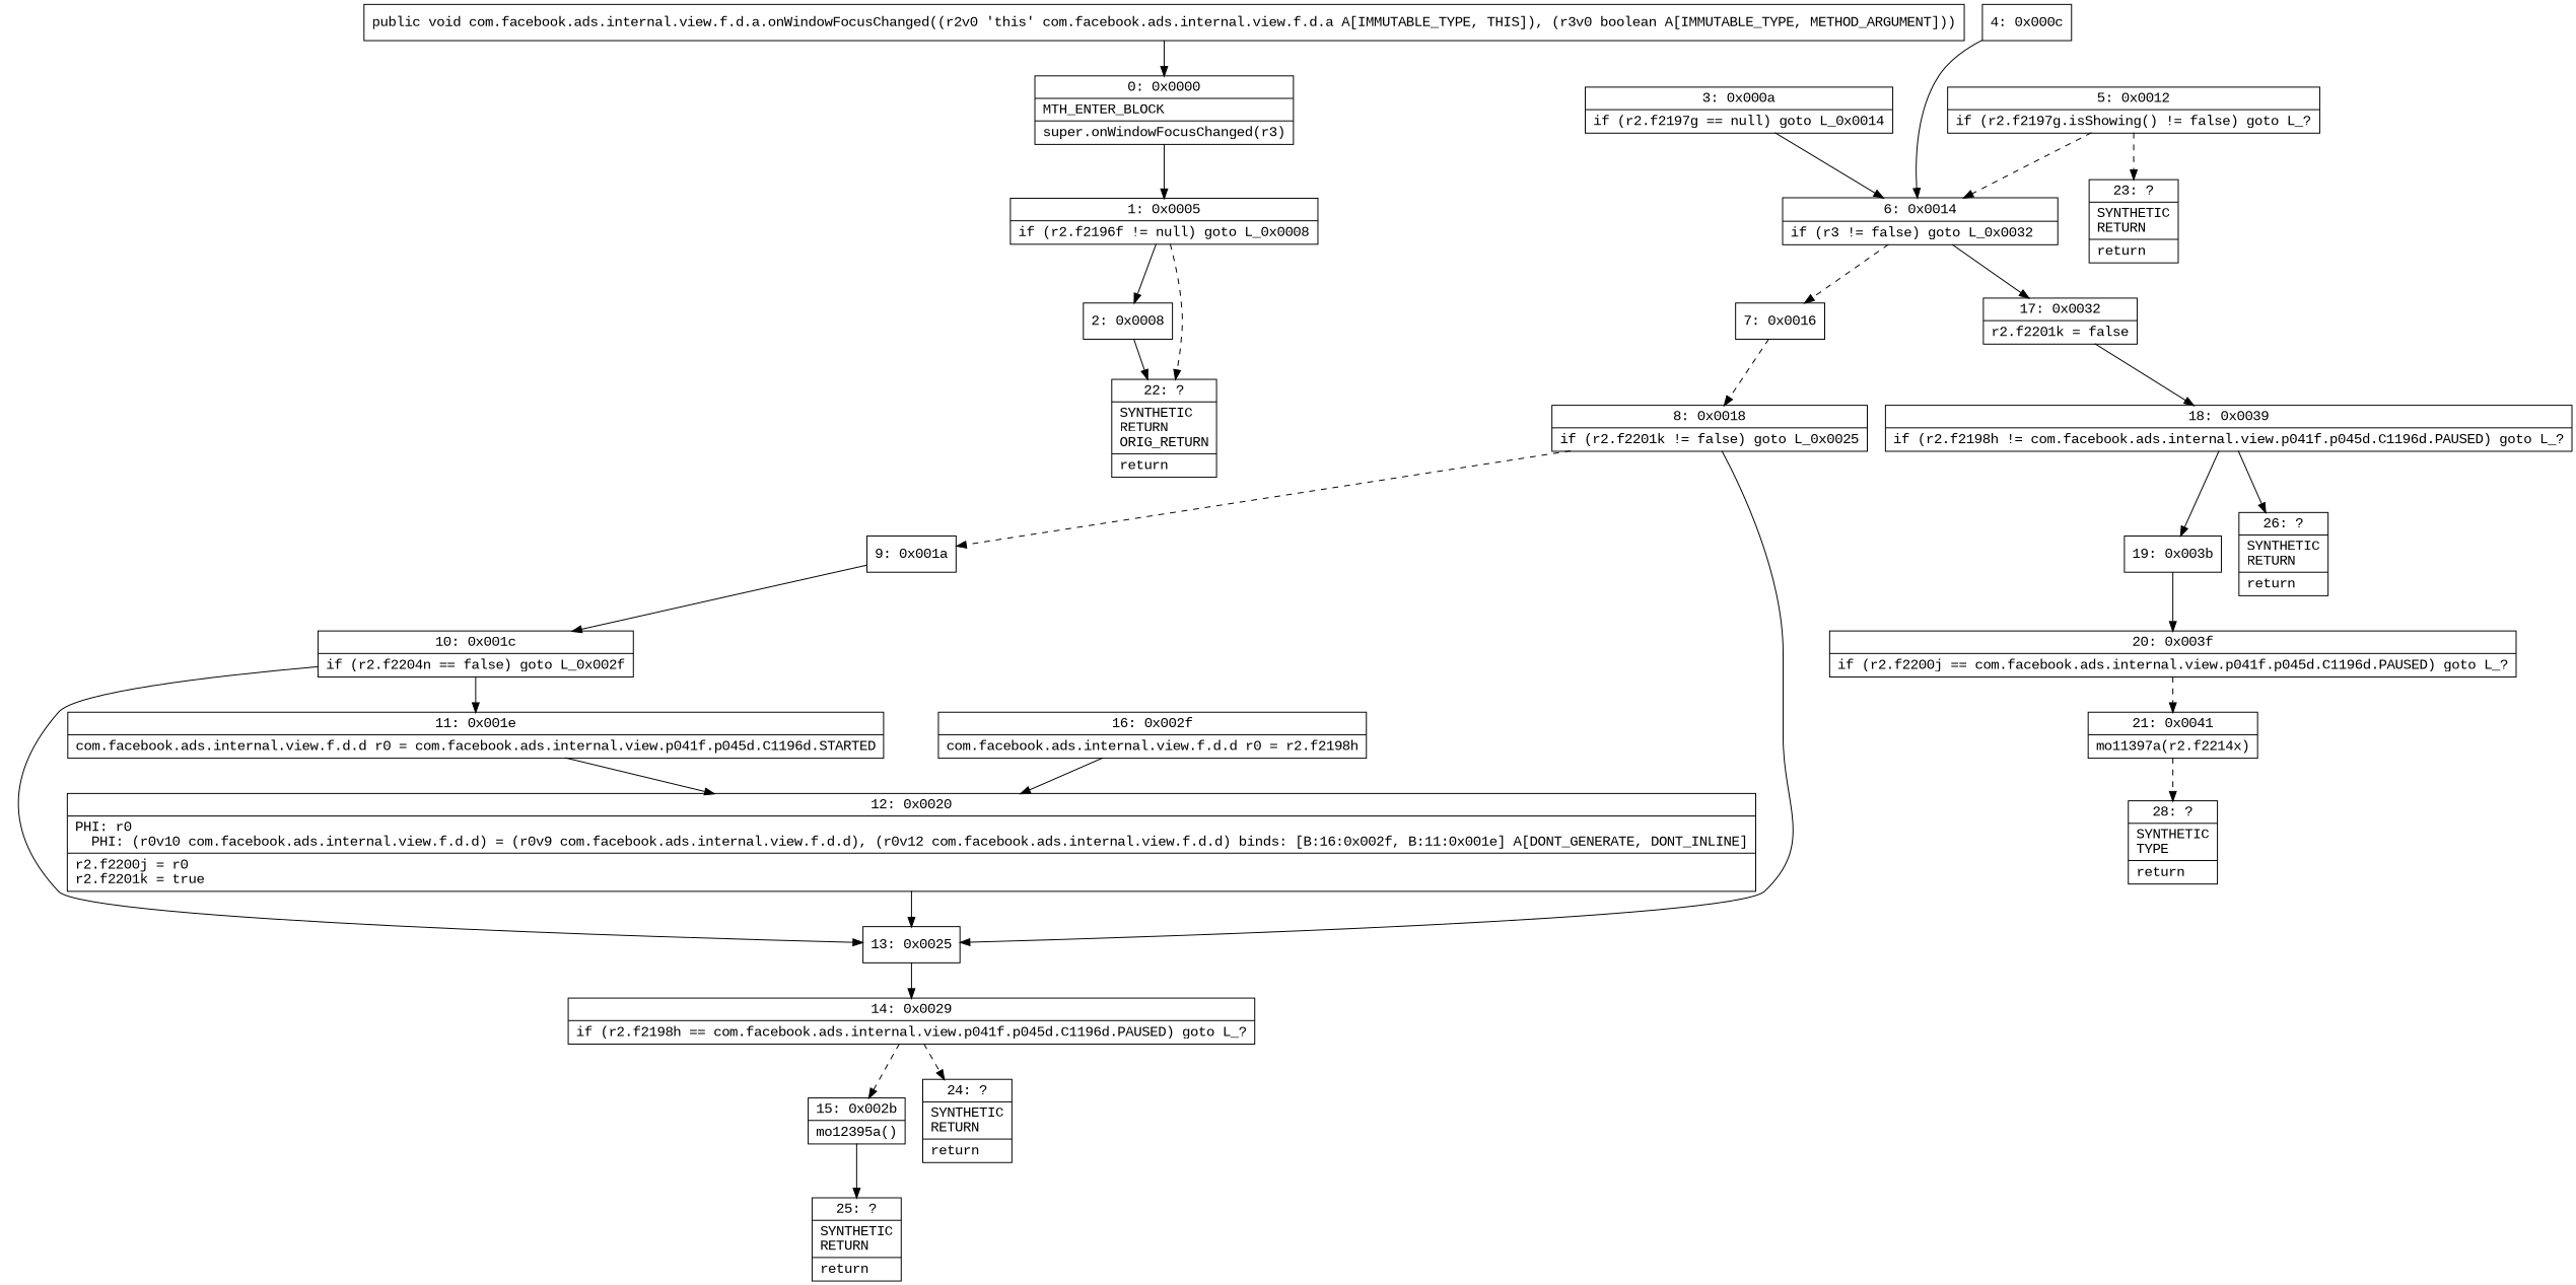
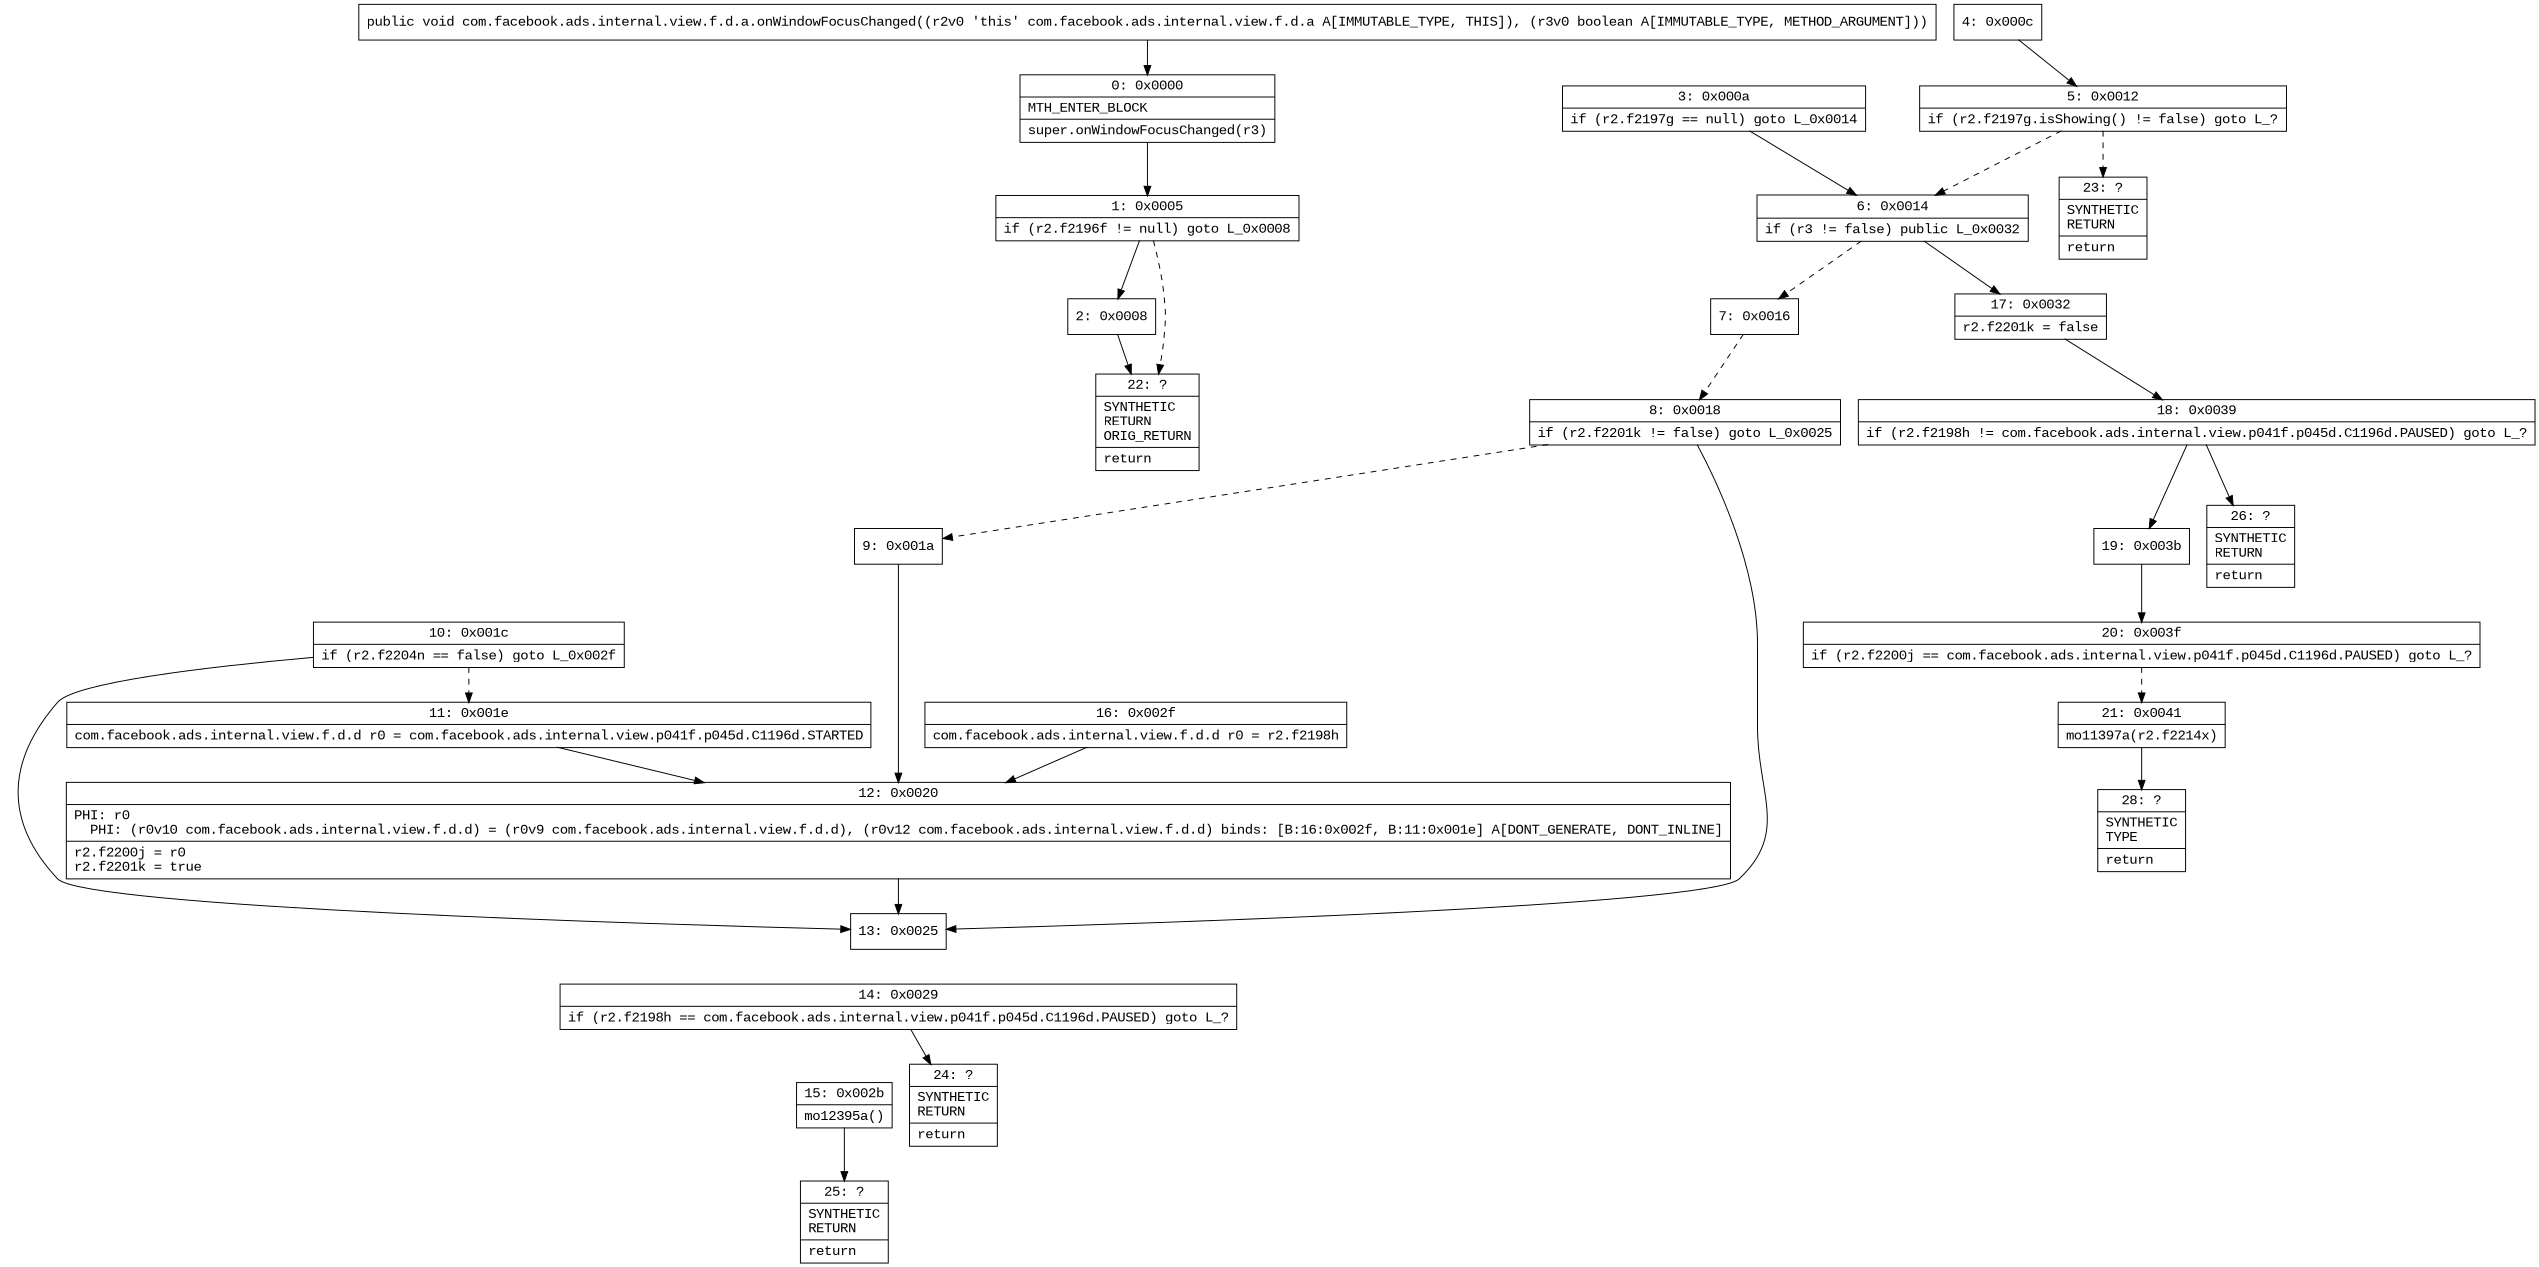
  digraph {
    fontname="Liberation Mono"
    node [fontname="Liberation Mono" shape=record]
    edge [fontname="Liberation Mono"]
    n1 [label="{0\:\ 0x0000|MTH_ENTER_BLOCK\l|super.onWindowFocusChanged(r3)\l}"]
    n2 [label="{1\:\ 0x0005|if (r2.f2196f != null) goto L_0x0008\l}"]
    n3 [label="{2\:\ 0x0008}"]
    n4 [label="{22\:\ ?|SYNTHETIC\lRETURN\lORIG_RETURN\l|return\l}"]
    n5 [label="{3\:\ 0x000a|if (r2.f2197g == null) goto L_0x0014\l}"]
-   n6 [label="{6\:\ 0x0014|if (r3 != false) goto L_0x0032\l}"]
+   n6 [label="{6\:\ 0x0014|if (r3 != false) public L_0x0032\l}"]
    n7 [label="{4\:\ 0x000c}"]
    n8 [label="{5\:\ 0x0012|if (r2.f2197g.isShowing() != false) goto L_?\l}"]
    n9 [label="{7\:\ 0x0016}"]
    n10 [label="{17\:\ 0x0032|r2.f2201k = false\l}"]
    n11 [label="{23\:\ ?|SYNTHETIC\lRETURN\l|return\l}"]
    n12 [label="{8\:\ 0x0018|if (r2.f2201k != false) goto L_0x0025\l}"]
    n13 [label="{18\:\ 0x0039|if (r2.f2198h != com.facebook.ads.internal.view.p041f.p045d.C1196d.PAUSED) goto L_?\l}"]
    n14 [label="{9\:\ 0x001a}"]
    n15 [label="{13\:\ 0x0025}"]
    n16 [label="{10\:\ 0x001c|if (r2.f2204n == false) goto L_0x002f\l}"]
    n17 [label="{14\:\ 0x0029|if (r2.f2198h == com.facebook.ads.internal.view.p041f.p045d.C1196d.PAUSED) goto L_?\l}"]
    n18 [label="{11\:\ 0x001e|com.facebook.ads.internal.view.f.d.d r0 = com.facebook.ads.internal.view.p041f.p045d.C1196d.STARTED\l}"]
    n19 [label="{12\:\ 0x0020|PHI: r0 \l  PHI: (r0v10 com.facebook.ads.internal.view.f.d.d) = (r0v9 com.facebook.ads.internal.view.f.d.d), (r0v12 com.facebook.ads.internal.view.f.d.d) binds: [B:16:0x002f, B:11:0x001e] A[DONT_GENERATE, DONT_INLINE]\l|r2.f2200j = r0\lr2.f2201k = true\l}"]
    n20 [label="{16\:\ 0x002f|com.facebook.ads.internal.view.f.d.d r0 = r2.f2198h\l}"]
    n21 [label="{15\:\ 0x002b|mo12395a()\l}"]
    n22 [label="{24\:\ ?|SYNTHETIC\lRETURN\l|return\l}"]
    n23 [label="{25\:\ ?|SYNTHETIC\lRETURN\l|return\l}"]
    n24 [label="{19\:\ 0x003b}"]
    n25 [label="{26\:\ ?|SYNTHETIC\lRETURN\l|return\l}"]
    n26 [label="{20\:\ 0x003f|if (r2.f2200j == com.facebook.ads.internal.view.p041f.p045d.C1196d.PAUSED) goto L_?\l}"]
    n27 [label="{21\:\ 0x0041|mo11397a(r2.f2214x)\l}"]
    n28 [label="{28\:\ ?|SYNTHETIC\lTYPE\l|return\l}"]
    n29 [label="{public void com.facebook.ads.internal.view.f.d.a.onWindowFocusChanged((r2v0 'this' com.facebook.ads.internal.view.f.d.a A[IMMUTABLE_TYPE, THIS]), (r3v0 boolean A[IMMUTABLE_TYPE, METHOD_ARGUMENT])) }"]
    n1 -> n2
    n2 -> n3
    n2 -> n4 [style=dashed]
    n3 -> n4
    n5 -> n6
    n6 -> n9 [style=dashed]
    n6 -> n10
-   n7 -> n6
+   n7 -> n8
    n8 -> n6 [style=dashed]
    n8 -> n11 [style=dashed]
    n9 -> n12 [style=dashed]
    n10 -> n13
    n12 -> n14 [style=dashed]
    n12 -> n15
    n13 -> n24 [style=solid]
    n13 -> n25
-   n14 -> n16
-   n15 -> n17
+   n14 -> n19
    n16 -> n15
-   n16 -> n18 [style=solid]
-   n17 -> n21 [style=dashed]
-   n17 -> n22 [style=dashed]
+   n16 -> n18 [style=dashed]
+   n17 -> n22
    n18 -> n19
    n19 -> n15
    n20 -> n19
    n21 -> n23
    n24 -> n26
    n26 -> n27 [style=dashed]
-   n27 -> n28 [style=dashed]
+   n27 -> n28
    n29 -> n1
  }
